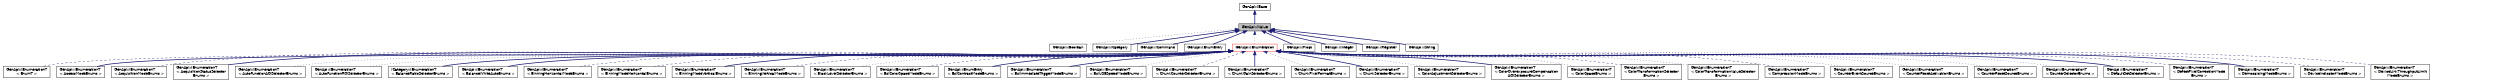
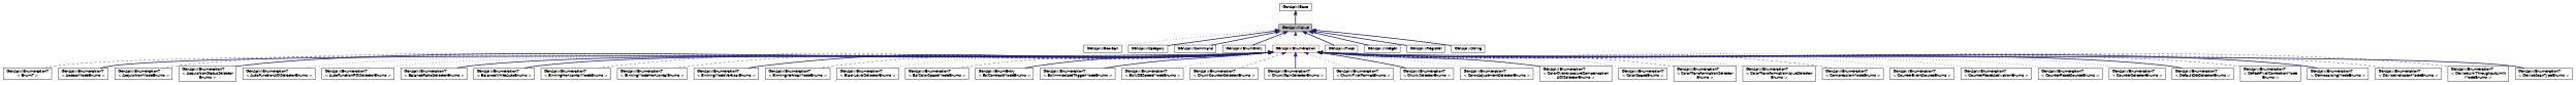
  digraph {
    rankdir=TB
    node [color=black fillcolor=white fontname=Helvetica fontsize=10 shape=record style=filled]
    edge [color=midnightblue dir=back fontname=Helvetica fontsize=10 labelfontname=Helvetica labelfontsize=10 style=bold]
    n1 [fillcolor=grey75 fontcolor=black height=0.2 label="GenApi::IValue" width=0.4]
    n2 [height=0.2 label="GenApi::IBoolean" width=0.4]
    n3 [height=0.2 label="GenApi::ICategory" width=0.4]
    n4 [height=0.2 label="GenApi::ICommand" width=0.4]
    n5 [height=0.2 label="GenApi::IEnumEntry" width=0.4]
    n6 [color=red height=0.2 label="GenApi::IEnumeration" width=0.4]
    n7 [height=0.2 label="GenApi::IFloat" width=0.4]
    n8 [height=0.2 label="GenApi::IInteger" width=0.4]
    n9 [height=0.2 label="GenApi::IRegister" width=0.4]
    n10 [height=0.2 label="GenApi::IString" width=0.4]
    n11 [height=0.2 label="GenApi::IEnumerationT\l\< EnumT \>" width=0.4]
    n12 [height=0.2 label="GenApi::IEnumerationT\l\< AccessModeEnums \>" width=0.4]
    n13 [height=0.2 label="GenApi::IEnumerationT\l\< AcquisitionModeEnums \>" width=0.4]
    n14 [height=0.2 label="GenApi::IEnumerationT\l\< AcquisitionStatusSelector\lEnums \>" width=0.4]
    n15 [height=0.2 label="GenApi::IEnumerationT\l\< AutoFunctionAOISelectorEnums \>" width=0.4]
    n16 [height=0.2 label="GenApi::IEnumerationT\l\< AutoFunctionROISelectorEnums \>" width=0.4]
-   n17 [height=0.2 label="ICategory::IEnumerationT\l\< BalanceRatioSelectorEnums \>" width=0.4]
+   n17 [height=0.2 label="GenApi::IEnumerationT\l\< BalanceRatioSelectorEnums \>" width=0.4]
    n18 [height=0.2 label="GenApi::IEnumerationT\l\< BalanceWhiteAutoEnums \>" width=0.4]
    n19 [height=0.2 label="GenApi::IEnumerationT\l\< BinningHorizontalModeEnums \>" width=0.4]
    n20 [height=0.2 label="GenApi::IEnumerationT\l\< BinningModeHorizontalEnums \>" width=0.4]
    n21 [height=0.2 label="GenApi::IEnumerationT\l\< BinningModeVerticalEnums \>" width=0.4]
    n22 [height=0.2 label="GenApi::IEnumerationT\l\< BinningVerticalModeEnums \>" width=0.4]
    n23 [height=0.2 label="GenApi::IEnumerationT\l\< BlackLevelSelectorEnums \>" width=0.4]
    n24 [height=0.2 label="GenApi::IEnumerationT\l\< BslColorSpaceModeEnums \>" width=0.4]
    n25 [height=0.2 label="GenApi::IEnumEntry\l\< BslContrastModeEnums \>" width=0.4]
    n26 [height=0.2 label="GenApi::IEnumerationT\l\< BslImmediateTriggerModeEnums \>" width=0.4]
    n27 [height=0.2 label="GenApi::IEnumerationT\l\< BslUSBSpeedModeEnums \>" width=0.4]
    n28 [height=0.2 label="GenApi::IEnumerationT\l\< ChunkCounterSelectorEnums \>" width=0.4]
    n29 [height=0.2 label="GenApi::IEnumerationT\l\< ChunkGainSelectorEnums \>" width=0.4]
    n30 [height=0.2 label="GenApi::IEnumerationT\l\< ChunkPixelFormatEnums \>" width=0.4]
    n31 [height=0.2 label="GenApi::IEnumerationT\l\< ChunkSelectorEnums \>" width=0.4]
    n32 [height=0.2 label="GenApi::IEnumerationT\l\< ColorAdjustmentSelectorEnums \>" width=0.4]
    n33 [height=0.2 label="GenApi::IEnumerationT\l\< ColorOverexposureCompensation\lAOISelectorEnums \>" width=0.4]
    n34 [height=0.2 label="GenApi::IEnumerationT\l\< ColorSpaceEnums \>" width=0.4]
    n35 [height=0.2 label="GenApi::IEnumerationT\l\< ColorTransformationSelector\lEnums \>" width=0.4]
    n36 [height=0.2 label="GenApi::IEnumerationT\l\< ColorTransformationValueSelector\lEnums \>" width=0.4]
    n37 [height=0.2 label="GenApi::IEnumerationT\l\< CompressionModeEnums \>" width=0.4]
    n38 [height=0.2 label="GenApi::IEnumerationT\l\< CounterEventSourceEnums \>" width=0.4]
    n39 [height=0.2 label="GenApi::IEnumerationT\l\< CounterResetActivationEnums \>" width=0.4]
    n40 [height=0.2 label="GenApi::IEnumerationT\l\< CounterResetSourceEnums \>" width=0.4]
    n41 [height=0.2 label="GenApi::IEnumerationT\l\< CounterSelectorEnums \>" width=0.4]
    n42 [height=0.2 label="GenApi::IEnumerationT\l\< DefaultSetSelectorEnums \>" width=0.4]
    n43 [height=0.2 label="GenApi::IEnumerationT\l\< DefectPixelCorrectionMode\lEnums \>" width=0.4]
    n44 [height=0.2 label="GenApi::IEnumerationT\l\< DemosaicingModeEnums \>" width=0.4]
    n45 [height=0.2 label="GenApi::IEnumerationT\l\< DeviceIndicatorModeEnums \>" width=0.4]
    n46 [height=0.2 label="GenApi::IEnumerationT\l\< DeviceLinkThroughputLimit\lModeEnums \>" width=0.4]
+   n47 [height=0.2 label="GenApi::IEnumerationT\l\< DeviceScanTypeEnums \>" width=0.4]
    n48 [height=0.2 label="GenApi::IBase" width=0.4]
    n1 -> n2 [style=dotted]
    n1 -> n3
    n1 -> n4
    n1 -> n5
    n1 -> n6 [style=dotted]
    n1 -> n7
    n1 -> n8
    n1 -> n9
    n1 -> n10
    n6 -> n11 [style=dashed]
    n6 -> n12
    n6 -> n13 [style=dashed]
    n6 -> n14
    n6 -> n15 [style=dotted]
    n6 -> n16 [style=dotted]
    n6 -> n17
    n6 -> n18
    n6 -> n19 [style=dashed]
    n6 -> n20 [style=dashed]
    n6 -> n21
    n6 -> n22 [style=dashed]
    n6 -> n23 [style=dotted]
    n6 -> n24 [style=dashed]
    n6 -> n25
    n6 -> n26
    n6 -> n27 [style=dotted]
    n6 -> n28 [style=dashed]
    n6 -> n29
    n6 -> n30 [style=dotted]
    n6 -> n31
    n6 -> n32 [style=dotted]
    n6 -> n33
    n6 -> n34 [style=dotted]
    n6 -> n35 [style=dashed]
    n6 -> n36 [style=dotted]
    n6 -> n37 [style=dashed]
    n6 -> n38 [style=dotted]
    n6 -> n39 [style=dotted]
    n6 -> n40 [style=dotted]
    n6 -> n41 [style=dotted]
    n6 -> n42
    n6 -> n43 [style=dashed]
    n6 -> n44
    n6 -> n45 [style=dashed]
    n6 -> n46 [style=dashed]
+   n6 -> n47
    n48 -> n1
  }
